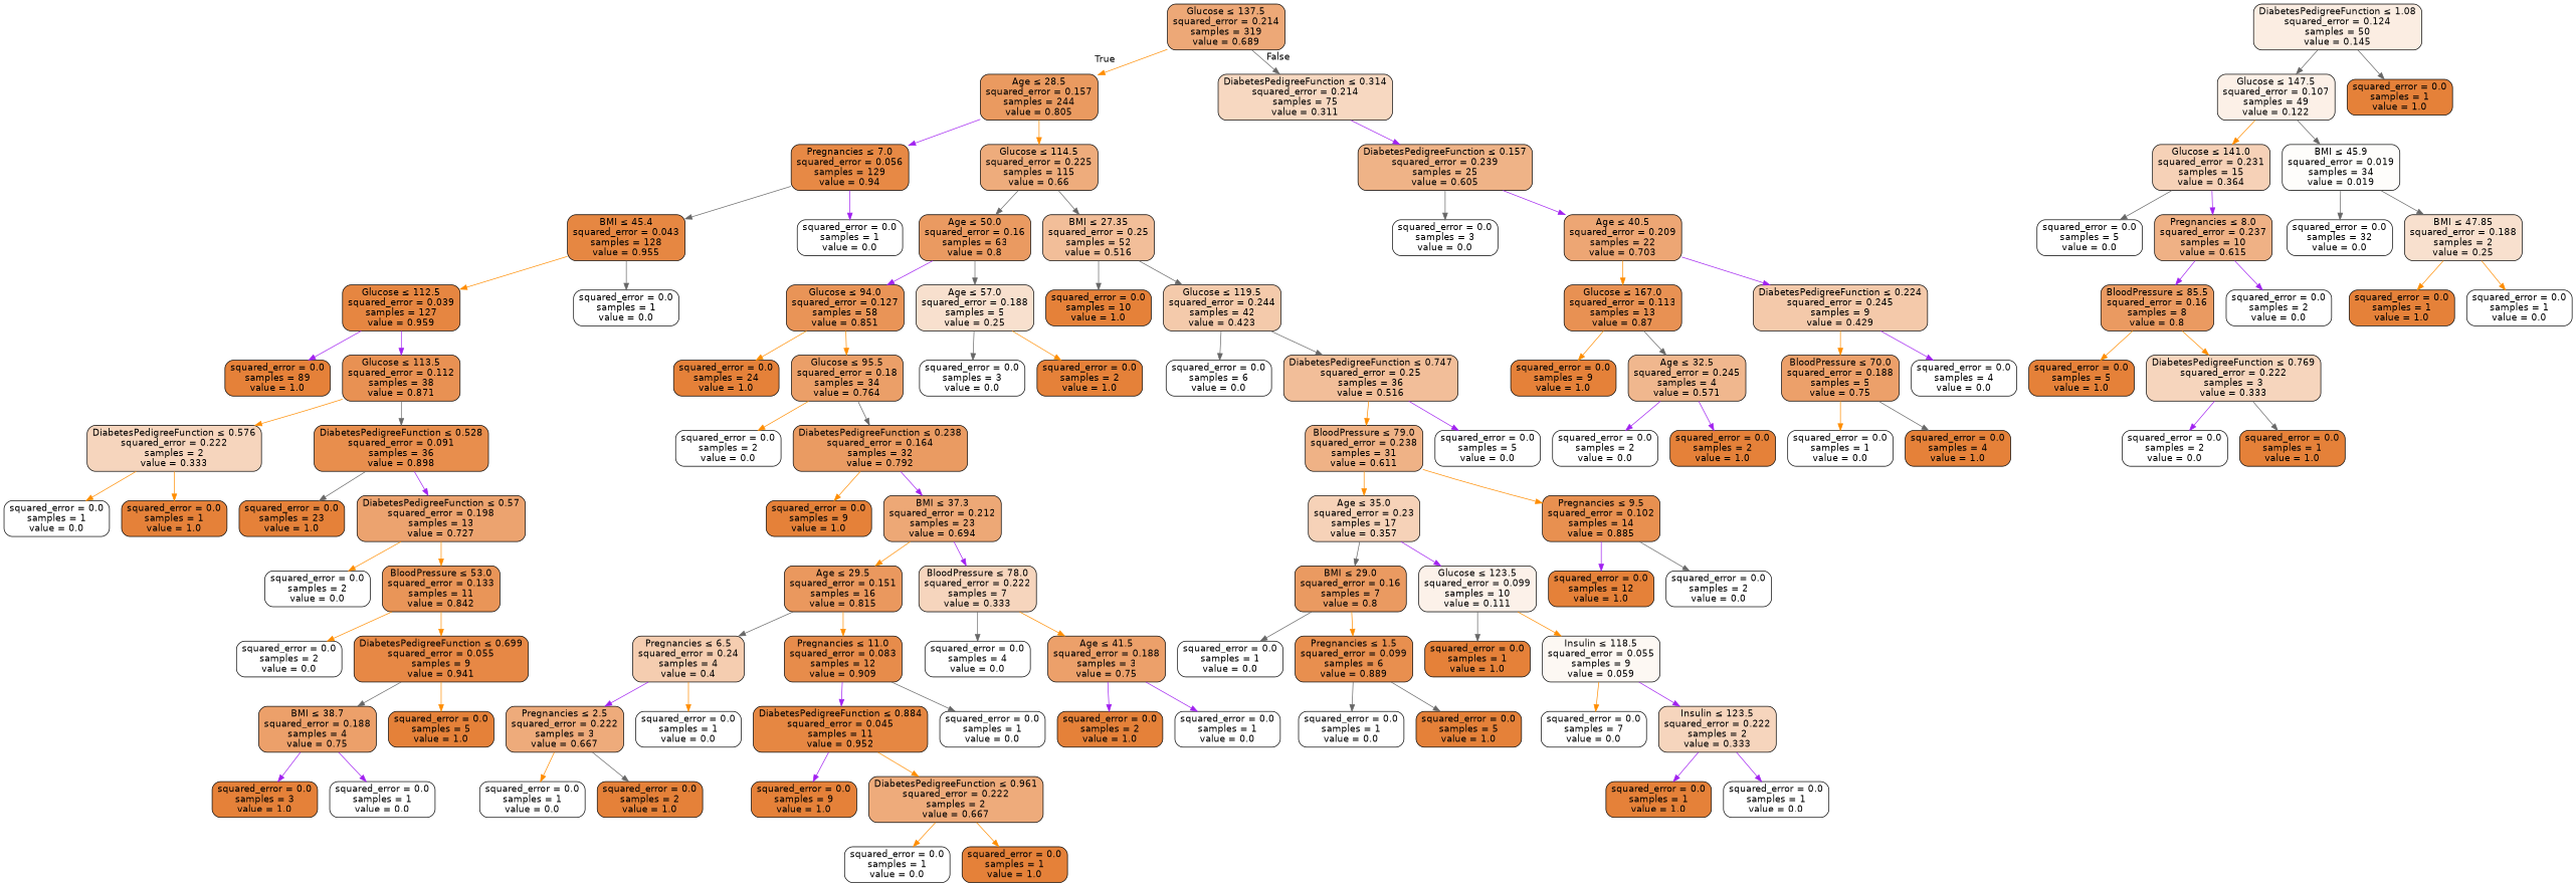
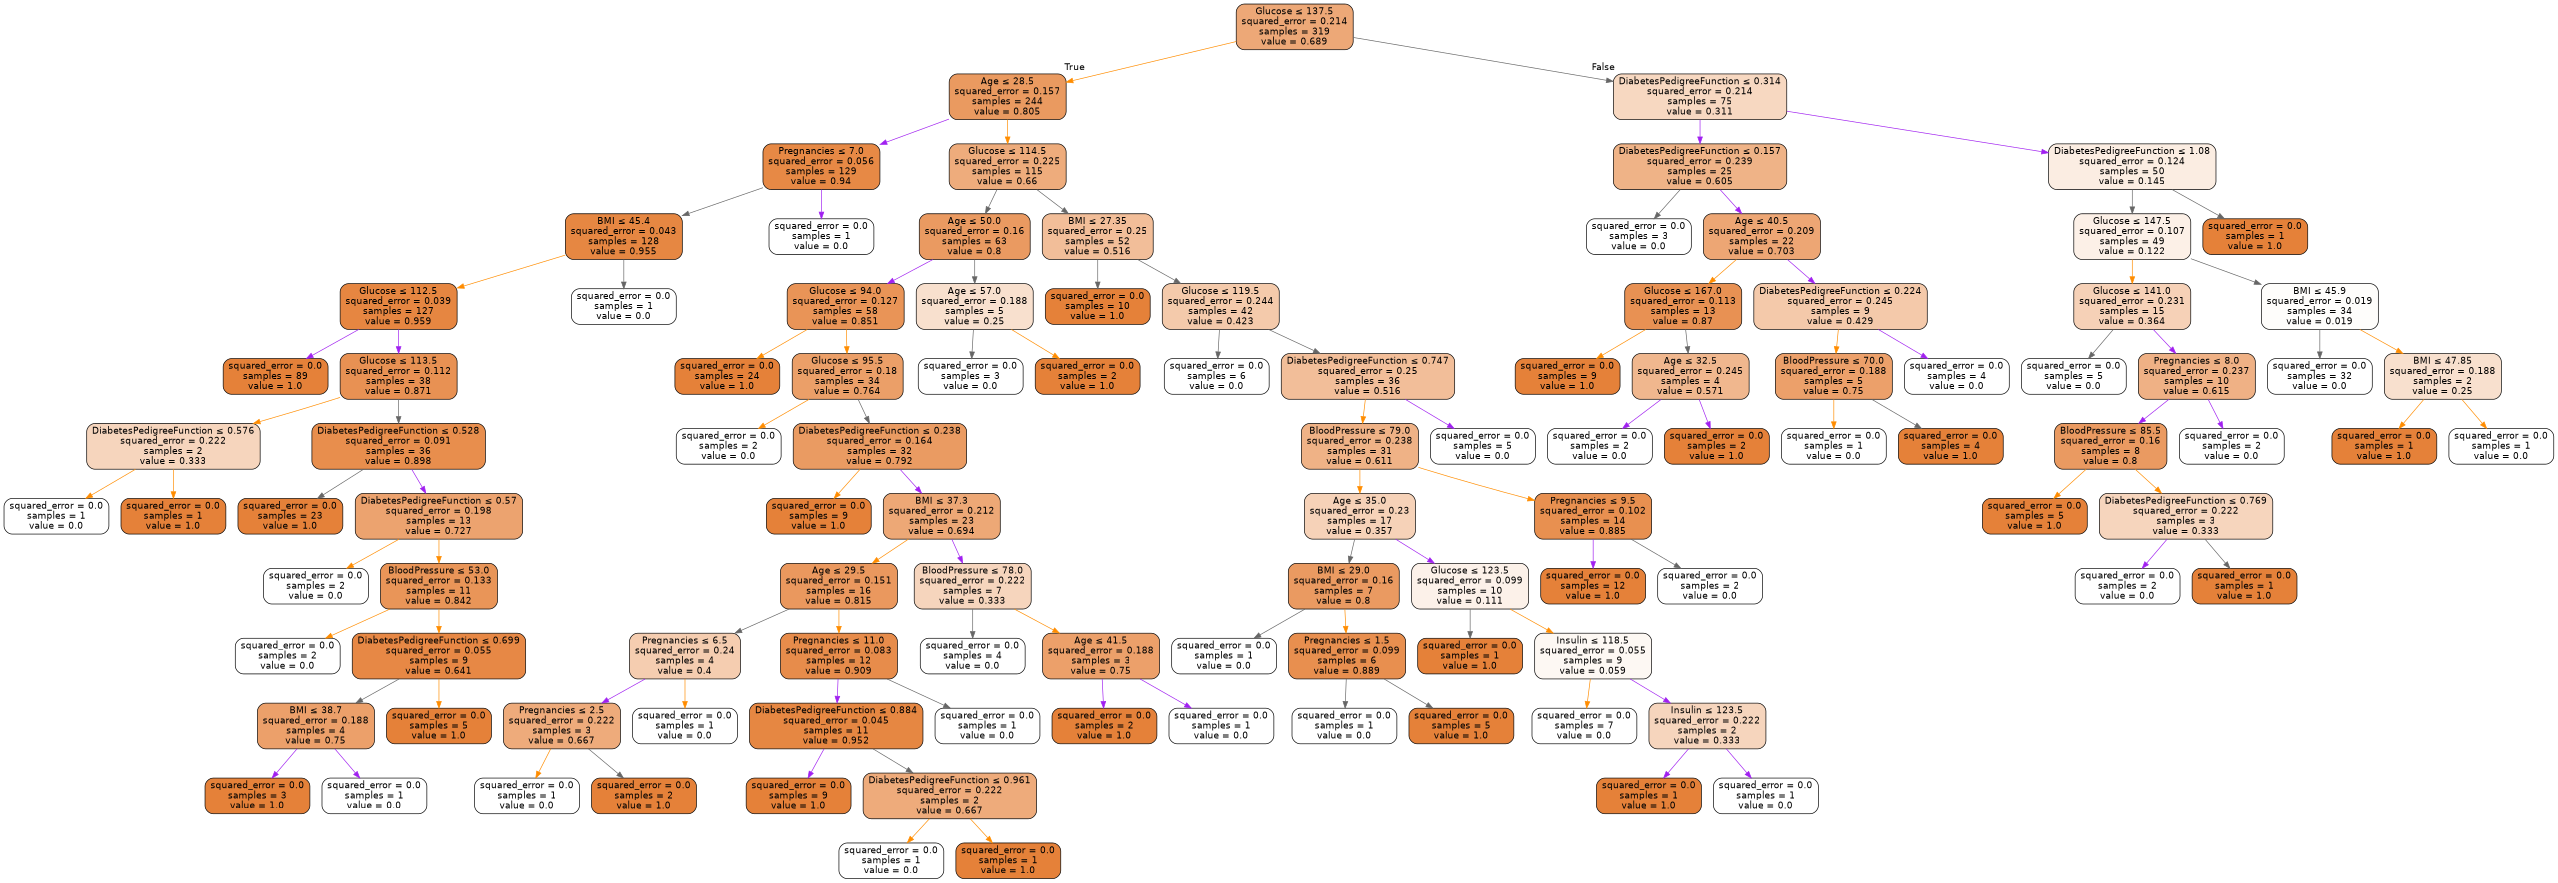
  digraph {
    node [color=black fillcolor="#ffffff" fontname=helvetica shape=box style="filled, rounded"]
    edge [color=darkorange fontname=helvetica]
    n1 [fillcolor="#eda877" label=<Glucose &le; 137.5<br/>squared_error = 0.214<br/>samples = 319<br/>value = 0.689>]
    n2 [fillcolor="#ea9a60" label=<Age &le; 28.5<br/>squared_error = 0.157<br/>samples = 244<br/>value = 0.805>]
    n3 [fillcolor="#f7d8c1" label=<DiabetesPedigreeFunction &le; 0.314<br/>squared_error = 0.214<br/>samples = 75<br/>value = 0.311>]
    n4 [fillcolor="#e78945" label=<Pregnancies &le; 7.0<br/>squared_error = 0.056<br/>samples = 129<br/>value = 0.94>]
    n5 [fillcolor="#eeac7c" label=<Glucose &le; 114.5<br/>squared_error = 0.225<br/>samples = 115<br/>value = 0.66>]
    n6 [fillcolor="#efb387" label=<DiabetesPedigreeFunction &le; 0.157<br/>squared_error = 0.239<br/>samples = 25<br/>value = 0.605>]
    n7 [fillcolor="#fbede2" label=<DiabetesPedigreeFunction &le; 1.08<br/>squared_error = 0.124<br/>samples = 50<br/>value = 0.145>]
    n8 [fillcolor="#e68742" label=<BMI &le; 45.4<br/>squared_error = 0.043<br/>samples = 128<br/>value = 0.955>]
    n9 [label=<squared_error = 0.0<br/>samples = 1<br/>value = 0.0>]
    n10 [fillcolor="#ea9a61" label=<Age &le; 50.0<br/>squared_error = 0.16<br/>samples = 63<br/>value = 0.8>]
    n11 [fillcolor="#f2be99" label=<BMI &le; 27.35<br/>squared_error = 0.25<br/>samples = 52<br/>value = 0.516>]
    n12 [fillcolor="#e68641" label=<Glucose &le; 112.5<br/>squared_error = 0.039<br/>samples = 127<br/>value = 0.959>]
    n13 [label=<squared_error = 0.0<br/>samples = 1<br/>value = 0.0>]
    n14 [fillcolor="#e58139" label=<squared_error = 0.0<br/>samples = 89<br/>value = 1.0>]
    n15 [fillcolor="#e89153" label=<Glucose &le; 113.5<br/>squared_error = 0.112<br/>samples = 38<br/>value = 0.871>]
    n16 [fillcolor="#f6d5bd" label=<DiabetesPedigreeFunction &le; 0.576<br/>squared_error = 0.222<br/>samples = 2<br/>value = 0.333>]
    n17 [fillcolor="#e88e4d" label=<DiabetesPedigreeFunction &le; 0.528<br/>squared_error = 0.091<br/>samples = 36<br/>value = 0.898>]
    n18 [label=<squared_error = 0.0<br/>samples = 1<br/>value = 0.0>]
    n19 [fillcolor="#e58139" label=<squared_error = 0.0<br/>samples = 1<br/>value = 1.0>]
    n20 [fillcolor="#e58139" label=<squared_error = 0.0<br/>samples = 23<br/>value = 1.0>]
    n21 [fillcolor="#eca36f" label=<DiabetesPedigreeFunction &le; 0.57<br/>squared_error = 0.198<br/>samples = 13<br/>value = 0.727>]
    n22 [label=<squared_error = 0.0<br/>samples = 2<br/>value = 0.0>]
    n23 [fillcolor="#e99558" label=<BloodPressure &le; 53.0<br/>squared_error = 0.133<br/>samples = 11<br/>value = 0.842>]
    n24 [label=<squared_error = 0.0<br/>samples = 2<br/>value = 0.0>]
-   n25 [fillcolor="#e78845" label=<DiabetesPedigreeFunction &le; 0.699<br/>squared_error = 0.055<br/>samples = 9<br/>value = 0.941>]
+   n25 [fillcolor="#e78845" label=<DiabetesPedigreeFunction &le; 0.699<br/>squared_error = 0.055<br/>samples = 9<br/>value = 0.641>]
    n26 [fillcolor="#eca06a" label=<BMI &le; 38.7<br/>squared_error = 0.188<br/>samples = 4<br/>value = 0.75>]
    n27 [fillcolor="#e58139" label=<squared_error = 0.0<br/>samples = 5<br/>value = 1.0>]
    n28 [fillcolor="#e58139" label=<squared_error = 0.0<br/>samples = 3<br/>value = 1.0>]
    n29 [label=<squared_error = 0.0<br/>samples = 1<br/>value = 0.0>]
    n30 [fillcolor="#e99457" label=<Glucose &le; 94.0<br/>squared_error = 0.127<br/>samples = 58<br/>value = 0.851>]
    n31 [fillcolor="#f8e0ce" label=<Age &le; 57.0<br/>squared_error = 0.188<br/>samples = 5<br/>value = 0.25>]
    n32 [fillcolor="#e58139" label=<squared_error = 0.0<br/>samples = 10<br/>value = 1.0>]
    n33 [fillcolor="#f4caab" label=<Glucose &le; 119.5<br/>squared_error = 0.244<br/>samples = 42<br/>value = 0.423>]
    n34 [fillcolor="#e58139" label=<squared_error = 0.0<br/>samples = 24<br/>value = 1.0>]
    n35 [fillcolor="#eb9f68" label=<Glucose &le; 95.5<br/>squared_error = 0.18<br/>samples = 34<br/>value = 0.764>]
    n36 [label=<squared_error = 0.0<br/>samples = 3<br/>value = 0.0>]
    n37 [fillcolor="#e58139" label=<squared_error = 0.0<br/>samples = 2<br/>value = 1.0>]
    n38 [label=<squared_error = 0.0<br/>samples = 2<br/>value = 0.0>]
    n39 [fillcolor="#ea9b62" label=<DiabetesPedigreeFunction &le; 0.238<br/>squared_error = 0.164<br/>samples = 32<br/>value = 0.792>]
    n40 [fillcolor="#e58139" label=<squared_error = 0.0<br/>samples = 9<br/>value = 1.0>]
    n41 [fillcolor="#eda876" label=<BMI &le; 37.3<br/>squared_error = 0.212<br/>samples = 23<br/>value = 0.694>]
    n42 [fillcolor="#ea985e" label=<Age &le; 29.5<br/>squared_error = 0.151<br/>samples = 16<br/>value = 0.815>]
    n43 [fillcolor="#f6d5bd" label=<BloodPressure &le; 78.0<br/>squared_error = 0.222<br/>samples = 7<br/>value = 0.333>]
    n44 [fillcolor="#f5cdb0" label=<Pregnancies &le; 6.5<br/>squared_error = 0.24<br/>samples = 4<br/>value = 0.4>]
    n45 [fillcolor="#e78c4b" label=<Pregnancies &le; 11.0<br/>squared_error = 0.083<br/>samples = 12<br/>value = 0.909>]
    n46 [label=<squared_error = 0.0<br/>samples = 4<br/>value = 0.0>]
    n47 [fillcolor="#eca06a" label=<Age &le; 41.5<br/>squared_error = 0.188<br/>samples = 3<br/>value = 0.75>]
    n48 [fillcolor="#eeab7b" label=<Pregnancies &le; 2.5<br/>squared_error = 0.222<br/>samples = 3<br/>value = 0.667>]
    n49 [label=<squared_error = 0.0<br/>samples = 1<br/>value = 0.0>]
    n50 [fillcolor="#e68742" label=<DiabetesPedigreeFunction &le; 0.884<br/>squared_error = 0.045<br/>samples = 11<br/>value = 0.952>]
    n51 [label=<squared_error = 0.0<br/>samples = 1<br/>value = 0.0>]
    n52 [label=<squared_error = 0.0<br/>samples = 1<br/>value = 0.0>]
    n53 [fillcolor="#e58139" label=<squared_error = 0.0<br/>samples = 2<br/>value = 1.0>]
    n54 [fillcolor="#e58139" label=<squared_error = 0.0<br/>samples = 9<br/>value = 1.0>]
    n55 [fillcolor="#eeab7b" label=<DiabetesPedigreeFunction &le; 0.961<br/>squared_error = 0.222<br/>samples = 2<br/>value = 0.667>]
    n56 [label=<squared_error = 0.0<br/>samples = 1<br/>value = 0.0>]
    n57 [fillcolor="#e58139" label=<squared_error = 0.0<br/>samples = 1<br/>value = 1.0>]
    n58 [fillcolor="#e58139" label=<squared_error = 0.0<br/>samples = 2<br/>value = 1.0>]
    n59 [label=<squared_error = 0.0<br/>samples = 1<br/>value = 0.0>]
    n60 [label=<squared_error = 0.0<br/>samples = 6<br/>value = 0.0>]
    n61 [fillcolor="#f2be99" label=<DiabetesPedigreeFunction &le; 0.747<br/>squared_error = 0.25<br/>samples = 36<br/>value = 0.516>]
    n62 [fillcolor="#efb286" label=<BloodPressure &le; 79.0<br/>squared_error = 0.238<br/>samples = 31<br/>value = 0.611>]
    n63 [label=<squared_error = 0.0<br/>samples = 5<br/>value = 0.0>]
    n64 [fillcolor="#f6d2b8" label=<Age &le; 35.0<br/>squared_error = 0.23<br/>samples = 17<br/>value = 0.357>]
    n65 [fillcolor="#e89050" label=<Pregnancies &le; 9.5<br/>squared_error = 0.102<br/>samples = 14<br/>value = 0.885>]
    n66 [fillcolor="#ea9a61" label=<BMI &le; 29.0<br/>squared_error = 0.16<br/>samples = 7<br/>value = 0.8>]
    n67 [fillcolor="#fcf1e9" label=<Glucose &le; 123.5<br/>squared_error = 0.099<br/>samples = 10<br/>value = 0.111>]
    n68 [fillcolor="#e58139" label=<squared_error = 0.0<br/>samples = 12<br/>value = 1.0>]
    n69 [label=<squared_error = 0.0<br/>samples = 2<br/>value = 0.0>]
    n70 [label=<squared_error = 0.0<br/>samples = 1<br/>value = 0.0>]
    n71 [fillcolor="#e88f4f" label=<Pregnancies &le; 1.5<br/>squared_error = 0.099<br/>samples = 6<br/>value = 0.889>]
    n72 [fillcolor="#e58139" label=<squared_error = 0.0<br/>samples = 1<br/>value = 1.0>]
    n73 [fillcolor="#fdf8f3" label=<Insulin &le; 118.5<br/>squared_error = 0.055<br/>samples = 9<br/>value = 0.059>]
    n74 [label=<squared_error = 0.0<br/>samples = 1<br/>value = 0.0>]
    n75 [fillcolor="#e58139" label=<squared_error = 0.0<br/>samples = 5<br/>value = 1.0>]
    n76 [label=<squared_error = 0.0<br/>samples = 7<br/>value = 0.0>]
    n77 [fillcolor="#f6d5bd" label=<Insulin &le; 123.5<br/>squared_error = 0.222<br/>samples = 2<br/>value = 0.333>]
    n78 [fillcolor="#e58139" label=<squared_error = 0.0<br/>samples = 1<br/>value = 1.0>]
    n79 [label=<squared_error = 0.0<br/>samples = 1<br/>value = 0.0>]
    n80 [label=<squared_error = 0.0<br/>samples = 3<br/>value = 0.0>]
    n81 [fillcolor="#eda674" label=<Age &le; 40.5<br/>squared_error = 0.209<br/>samples = 22<br/>value = 0.703>]
    n82 [fillcolor="#fcf0e7" label=<Glucose &le; 147.5<br/>squared_error = 0.107<br/>samples = 49<br/>value = 0.122>]
    n83 [fillcolor="#e58139" label=<squared_error = 0.0<br/>samples = 1<br/>value = 1.0>]
    n84 [fillcolor="#e89153" label=<Glucose &le; 167.0<br/>squared_error = 0.113<br/>samples = 13<br/>value = 0.87>]
    n85 [fillcolor="#f4c9aa" label=<DiabetesPedigreeFunction &le; 0.224<br/>squared_error = 0.245<br/>samples = 9<br/>value = 0.429>]
    n86 [fillcolor="#e58139" label=<squared_error = 0.0<br/>samples = 9<br/>value = 1.0>]
    n87 [fillcolor="#f0b78e" label=<Age &le; 32.5<br/>squared_error = 0.245<br/>samples = 4<br/>value = 0.571>]
    n88 [fillcolor="#eca06a" label=<BloodPressure &le; 70.0<br/>squared_error = 0.188<br/>samples = 5<br/>value = 0.75>]
    n89 [label=<squared_error = 0.0<br/>samples = 4<br/>value = 0.0>]
    n90 [label=<squared_error = 0.0<br/>samples = 2<br/>value = 0.0>]
    n91 [fillcolor="#e58139" label=<squared_error = 0.0<br/>samples = 2<br/>value = 1.0>]
    n92 [label=<squared_error = 0.0<br/>samples = 1<br/>value = 0.0>]
    n93 [fillcolor="#e58139" label=<squared_error = 0.0<br/>samples = 4<br/>value = 1.0>]
    n94 [fillcolor="#f6d1b7" label=<Glucose &le; 141.0<br/>squared_error = 0.231<br/>samples = 15<br/>value = 0.364>]
    n95 [fillcolor="#fefdfb" label=<BMI &le; 45.9<br/>squared_error = 0.019<br/>samples = 34<br/>value = 0.019>]
    n96 [label=<squared_error = 0.0<br/>samples = 5<br/>value = 0.0>]
    n97 [fillcolor="#efb185" label=<Pregnancies &le; 8.0<br/>squared_error = 0.237<br/>samples = 10<br/>value = 0.615>]
    n98 [label=<squared_error = 0.0<br/>samples = 32<br/>value = 0.0>]
    n99 [fillcolor="#f8e0ce" label=<BMI &le; 47.85<br/>squared_error = 0.188<br/>samples = 2<br/>value = 0.25>]
    n100 [fillcolor="#ea9a61" label=<BloodPressure &le; 85.5<br/>squared_error = 0.16<br/>samples = 8<br/>value = 0.8>]
    n101 [label=<squared_error = 0.0<br/>samples = 2<br/>value = 0.0>]
    n102 [fillcolor="#e58139" label=<squared_error = 0.0<br/>samples = 5<br/>value = 1.0>]
    n103 [fillcolor="#f6d5bd" label=<DiabetesPedigreeFunction &le; 0.769<br/>squared_error = 0.222<br/>samples = 3<br/>value = 0.333>]
    n104 [label=<squared_error = 0.0<br/>samples = 2<br/>value = 0.0>]
    n105 [fillcolor="#e58139" label=<squared_error = 0.0<br/>samples = 1<br/>value = 1.0>]
    n106 [fillcolor="#e58139" label=<squared_error = 0.0<br/>samples = 1<br/>value = 1.0>]
    n107 [label=<squared_error = 0.0<br/>samples = 1<br/>value = 0.0>]
    n1 -> n2 [headlabel=True labelangle=45 labeldistance=2.5]
    n1 -> n3 [color=gray40 headlabel=False labelangle=-45 labeldistance=2.5]
    n2 -> n4 [color=purple]
    n2 -> n5
    n3 -> n6 [color=purple]
+   n3 -> n7 [color=purple]
    n4 -> n8 [color=gray40]
    n4 -> n9 [color=purple]
    n5 -> n10 [color=gray40]
    n5 -> n11 [color=gray40]
    n6 -> n80 [color=gray40]
    n6 -> n81 [color=purple]
    n7 -> n82 [color=gray40]
    n7 -> n83 [color=gray40]
    n8 -> n12
    n8 -> n13 [color=gray40]
    n10 -> n30 [color=purple]
    n10 -> n31 [color=gray40]
    n11 -> n32 [color=gray40]
    n11 -> n33 [color=gray40]
    n12 -> n14 [color=purple]
    n12 -> n15 [color=purple]
    n15 -> n16
    n15 -> n17 [color=gray40]
    n16 -> n18
    n16 -> n19
    n17 -> n20 [color=gray40]
    n17 -> n21 [color=purple]
    n21 -> n22
    n21 -> n23
    n23 -> n24
    n23 -> n25
    n25 -> n26 [color=gray40]
    n25 -> n27
    n26 -> n28 [color=purple]
    n26 -> n29 [color=purple]
    n30 -> n34
    n30 -> n35
    n31 -> n36 [color=gray40]
    n31 -> n37
    n33 -> n60 [color=gray40]
    n33 -> n61 [color=gray40]
    n35 -> n38
    n35 -> n39 [color=gray40]
    n39 -> n40
    n39 -> n41 [color=purple]
    n41 -> n42
    n41 -> n43 [color=purple]
    n42 -> n44 [color=gray40]
    n42 -> n45
    n43 -> n46 [color=gray40]
    n43 -> n47
    n44 -> n48 [color=purple]
    n44 -> n49
    n45 -> n50 [color=purple]
    n45 -> n51 [color=gray40]
    n47 -> n58 [color=purple]
    n47 -> n59 [color=purple]
    n48 -> n52
    n48 -> n53 [color=gray40]
    n50 -> n54 [color=purple]
-   n50 -> n55
+   n50 -> n55 [color=gray40]
    n55 -> n56
    n55 -> n57
    n61 -> n62
    n61 -> n63 [color=purple]
    n62 -> n64
    n62 -> n65
    n64 -> n66 [color=gray40]
    n64 -> n67 [color=purple]
    n65 -> n68 [color=purple]
    n65 -> n69 [color=gray40]
    n66 -> n70 [color=gray40]
    n66 -> n71
    n67 -> n72 [color=gray40]
    n67 -> n73
    n71 -> n74 [color=gray40]
    n71 -> n75 [color=gray40]
    n73 -> n76
    n73 -> n77 [color=purple]
    n77 -> n78 [color=purple]
    n77 -> n79 [color=purple]
    n81 -> n84
    n81 -> n85 [color=purple]
    n82 -> n94
    n82 -> n95 [color=gray40]
    n84 -> n86
    n84 -> n87 [color=gray40]
    n85 -> n88
    n85 -> n89 [color=purple]
    n87 -> n90 [color=purple]
    n87 -> n91 [color=purple]
    n88 -> n92
    n88 -> n93 [color=gray40]
    n94 -> n96 [color=gray40]
    n94 -> n97 [color=purple]
    n95 -> n98 [color=gray40]
-   n95 -> n99 [color=gray40]
+   n95 -> n99
    n97 -> n100 [color=purple]
    n97 -> n101 [color=purple]
    n99 -> n106
    n99 -> n107
    n100 -> n102
    n100 -> n103
    n103 -> n104 [color=purple]
    n103 -> n105 [color=gray40]
  }
